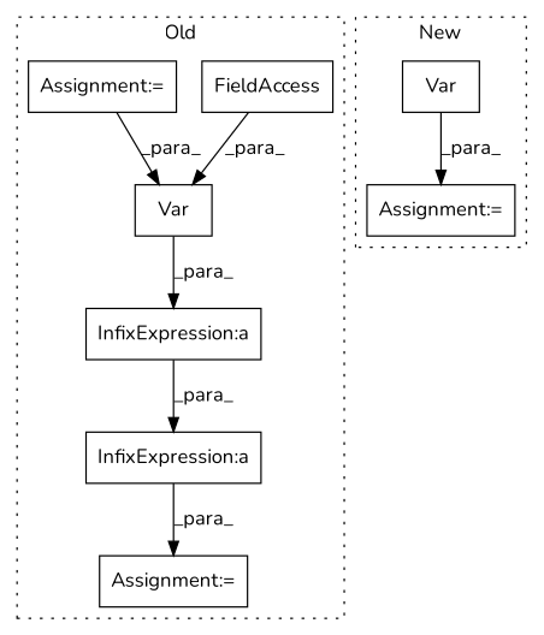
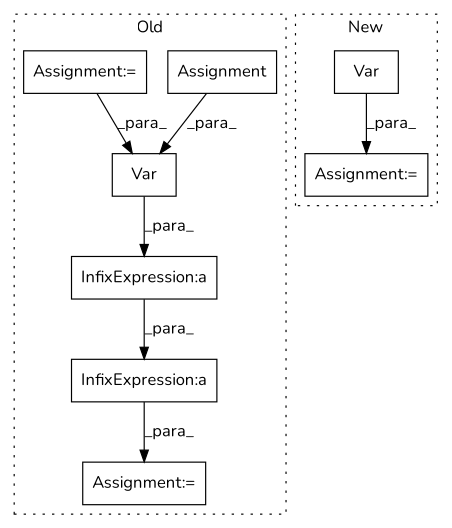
  digraph {
    fontname=Nunito
    node [a=7 l=1 shape=box fontname=Nunito]
    edge [fontname=Nunito]
    n1 [a=32 l="4,1" label=Var s="454,493"]
-   n2 [a=22 label=FieldAccess s=492]
+   n2 [a=22 label=Assignment s=492]
    n3 [a=27 l=3 label="InfixExpression:a" s=514]
    n4 [a=27 l=3 label="InfixExpression:a" s=521]
    n5 [label="Assignment:=" s=319]
    n6 [label="Assignment:=" s=504]
    n7 [a=32 l="4,1" label=Var s="401,431"]
    n8 [label="Assignment:=" s=400]
    subgraph cluster_1 {
      label=Old
      style=dotted
      n1
      n2
      n3
      n4
      n5
      n6
    }
    subgraph cluster_2 {
      label=New
      style=dotted
      n7
      n8
    }
    n1 -> n3 [label=_para_]
    n2 -> n1 [label=_para_]
    n3 -> n4 [label=_para_]
    n4 -> n6 [label=_para_]
    n5 -> n1 [label=_para_]
    n7 -> n8 [label=_para_]
  }
